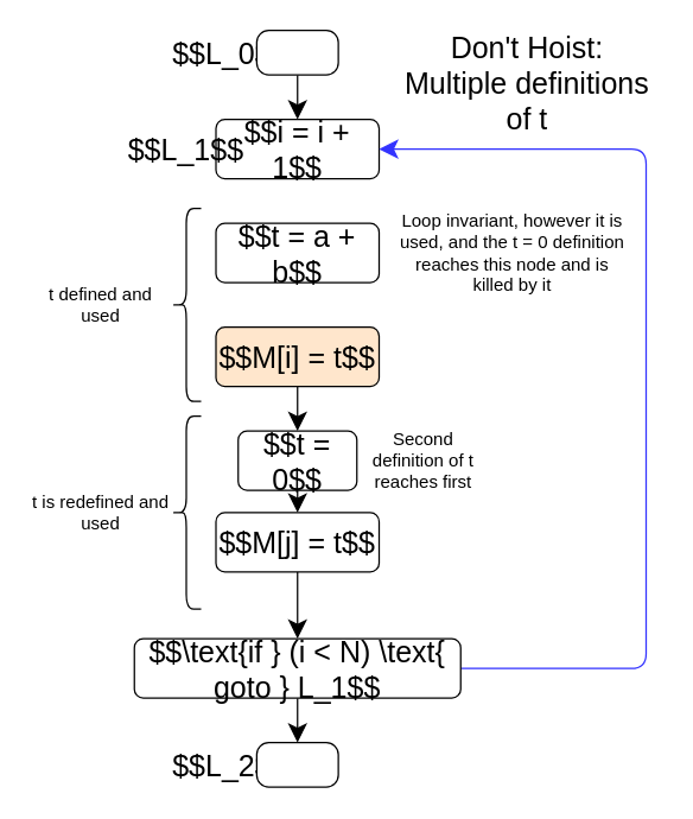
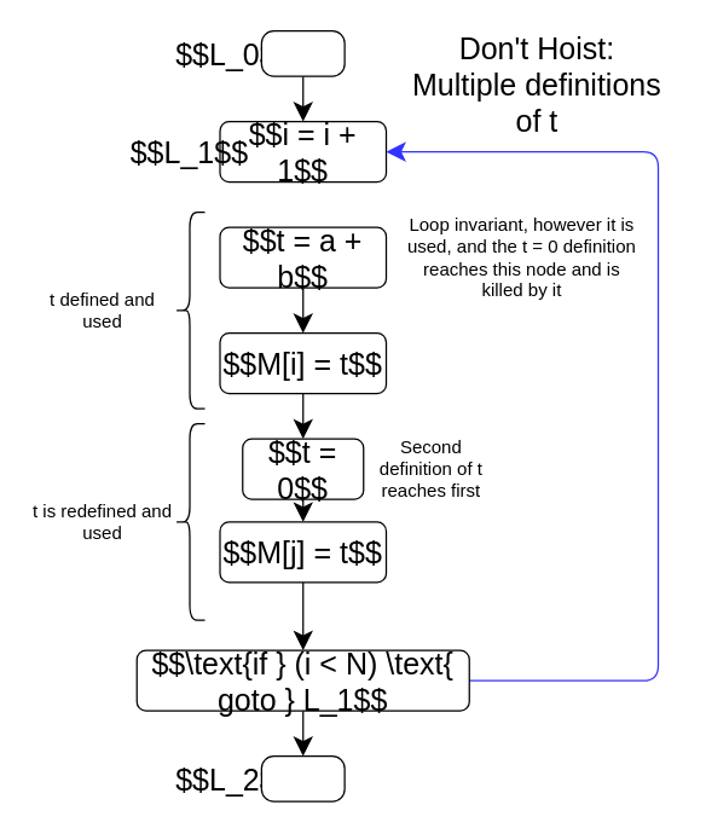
  <mxCell id="0" />
  <mxCell id="1" parent="0" />
  <mxCell id="2" value="$$i = i + 1$$" style="rounded=1;whiteSpace=wrap;html=1;fontSize=20;fillColor=#FFFFFF;" vertex="1" parent="1"><mxGeometry x="145" y="80" width="110" height="40" as="geometry" /></mxCell>
  <mxCell id="3" value="$$L_1$$" style="text;html=1;strokeColor=none;fillColor=none;align=center;verticalAlign=middle;whiteSpace=wrap;rounded=0;fontSize=20;" vertex="1" parent="1"><mxGeometry x="105" y="90" width="40" height="20" as="geometry" /></mxCell>
+ <mxCell id="4" style="edgeStyle=orthogonalEdgeStyle;rounded=0;orthogonalLoop=1;jettySize=auto;html=1;exitX=0.5;exitY=1;exitDx=0;exitDy=0;entryX=0.5;entryY=0;entryDx=0;entryDy=0;endSize=10;" edge="1" parent="1" source="5" target="7"><mxGeometry relative="1" as="geometry" /></mxCell>
  <mxCell id="5" value="$$t = a + b$$" style="rounded=1;whiteSpace=wrap;html=1;fontSize=20;fillColor=#ffffff;" vertex="1" parent="1"><mxGeometry x="145" y="150" width="110" height="40" as="geometry" /></mxCell>
  <mxCell id="6" style="edgeStyle=orthogonalEdgeStyle;rounded=0;orthogonalLoop=1;jettySize=auto;html=1;exitX=0.5;exitY=1;exitDx=0;exitDy=0;entryX=0.5;entryY=0;entryDx=0;entryDy=0;endSize=10;" edge="1" parent="1" source="7" target="9"><mxGeometry relative="1" as="geometry" /></mxCell>
- <mxCell id="7" value="$$M[i] = t$$" style="rounded=1;whiteSpace=wrap;html=1;fontSize=20;fillColor=#ffe6cc;" vertex="1" parent="1"><mxGeometry x="145" y="220" width="110" height="40" as="geometry" /></mxCell>
+ <mxCell id="7" value="$$M[i] = t$$" style="rounded=1;whiteSpace=wrap;html=1;fontSize=20;" vertex="1" parent="1"><mxGeometry x="145" y="220" width="110" height="40" as="geometry" /></mxCell>
  <mxCell id="8" style="edgeStyle=orthogonalEdgeStyle;rounded=0;orthogonalLoop=1;jettySize=auto;html=1;exitX=0.5;exitY=1;exitDx=0;exitDy=0;entryX=0.5;entryY=0;entryDx=0;entryDy=0;endSize=10;" edge="1" parent="1" source="9" target="11"><mxGeometry relative="1" as="geometry" /></mxCell>
  <mxCell id="9" value="$$t = 0$$" style="rounded=1;whiteSpace=wrap;html=1;fontSize=20;" vertex="1" parent="1"><mxGeometry x="160" y="290" width="80" height="40" as="geometry" /></mxCell>
  <mxCell id="10" style="edgeStyle=orthogonalEdgeStyle;rounded=0;orthogonalLoop=1;jettySize=auto;html=1;exitX=0.5;exitY=1;exitDx=0;exitDy=0;entryX=0.5;entryY=0;entryDx=0;entryDy=0;endSize=10;" edge="1" parent="1" source="11" target="14"><mxGeometry relative="1" as="geometry" /></mxCell>
  <mxCell id="11" value="$$M[j] = t$$" style="rounded=1;whiteSpace=wrap;html=1;fontSize=20;" vertex="1" parent="1"><mxGeometry x="145" y="345" width="110" height="40" as="geometry" /></mxCell>
  <mxCell id="12" style="edgeStyle=orthogonalEdgeStyle;rounded=1;orthogonalLoop=1;jettySize=auto;html=1;exitX=0.5;exitY=1;exitDx=0;exitDy=0;endSize=10;" edge="1" parent="1" source="14"><mxGeometry relative="1" as="geometry"><mxPoint x="200" y="500" as="targetPoint" /></mxGeometry></mxCell>
  <mxCell id="13" style="edgeStyle=orthogonalEdgeStyle;rounded=1;orthogonalLoop=1;jettySize=auto;html=1;exitX=1;exitY=0.5;exitDx=0;exitDy=0;entryX=1;entryY=0.5;entryDx=0;entryDy=0;endSize=10;strokeColor=#3333FF;" edge="1" parent="1" source="14" target="2"><mxGeometry relative="1" as="geometry"><Array as="points"><mxPoint x="435" y="450" /><mxPoint x="435" y="100" /></Array></mxGeometry></mxCell>
  <mxCell id="14" value="$$\text{if } (i &amp;lt; N) \text{ goto } L_1$$" style="rounded=1;whiteSpace=wrap;html=1;fontSize=20;" vertex="1" parent="1"><mxGeometry x="90" y="430" width="220" height="40" as="geometry" /></mxCell>
  <mxCell id="15" value="$$L_2$$" style="text;html=1;strokeColor=none;fillColor=none;align=center;verticalAlign=middle;whiteSpace=wrap;rounded=0;fontSize=20;" vertex="1" parent="1"><mxGeometry x="135" y="505" width="40" height="20" as="geometry" /></mxCell>
  <mxCell id="16" value="t is redefined and used" style="text;html=1;strokeColor=none;fillColor=none;align=center;verticalAlign=middle;whiteSpace=wrap;rounded=0;" vertex="1" parent="1"><mxGeometry x="20" y="325" width="95" height="40" as="geometry" /></mxCell>
  <mxCell id="17" value="" style="shape=curlyBracket;whiteSpace=wrap;html=1;rounded=1;strokeColor=#000000;fillColor=#FFFFFF;" vertex="1" parent="1"><mxGeometry x="115" y="280" width="20" height="130" as="geometry" /></mxCell>
  <mxCell id="18" value="Second definition of t reaches first" style="text;html=1;strokeColor=none;fillColor=none;align=center;verticalAlign=middle;whiteSpace=wrap;rounded=0;" vertex="1" parent="1"><mxGeometry x="240" y="300" width="90" height="20" as="geometry" /></mxCell>
  <mxCell id="19" value="" style="rounded=1;whiteSpace=wrap;html=1;strokeColor=#000000;fillColor=#FFFFFF;arcSize=27;" vertex="1" parent="1"><mxGeometry x="172.5" y="500" width="55" height="30" as="geometry" /></mxCell>
  <mxCell id="20" value="$$L_0$$" style="text;html=1;strokeColor=none;fillColor=none;align=center;verticalAlign=middle;whiteSpace=wrap;rounded=0;fontSize=20;" vertex="1" parent="1"><mxGeometry x="135" y="25" width="40" height="20" as="geometry" /></mxCell>
  <mxCell id="21" style="edgeStyle=orthogonalEdgeStyle;rounded=1;orthogonalLoop=1;jettySize=auto;html=1;exitX=0.5;exitY=1;exitDx=0;exitDy=0;entryX=0.5;entryY=0;entryDx=0;entryDy=0;endSize=10;" edge="1" parent="1" source="22" target="2"><mxGeometry relative="1" as="geometry" /></mxCell>
  <mxCell id="22" value="" style="rounded=1;whiteSpace=wrap;html=1;strokeColor=#000000;fillColor=#FFFFFF;arcSize=27;" vertex="1" parent="1"><mxGeometry x="172.5" y="20" width="55" height="30" as="geometry" /></mxCell>
  <mxCell id="23" value="Loop invariant, however it is used, and the t = 0 definition reaches this node and is killed by it" style="text;html=1;strokeColor=none;fillColor=none;align=center;verticalAlign=middle;whiteSpace=wrap;rounded=0;" vertex="1" parent="1"><mxGeometry x="265" y="140" width="160" height="60" as="geometry" /></mxCell>
  <mxCell id="24" value="" style="shape=curlyBracket;whiteSpace=wrap;html=1;rounded=1;strokeColor=#000000;fillColor=#FFFFFF;" vertex="1" parent="1"><mxGeometry x="115" y="140" width="20" height="130" as="geometry" /></mxCell>
  <mxCell id="25" value="t defined and used" style="text;html=1;strokeColor=none;fillColor=none;align=center;verticalAlign=middle;whiteSpace=wrap;rounded=0;" vertex="1" parent="1"><mxGeometry x="20" y="185" width="95" height="40" as="geometry" /></mxCell>
  <mxCell id="26" value="Don't Hoist:&lt;br style=&quot;font-size: 20px&quot;&gt;Multiple definitions of t" style="text;html=1;strokeColor=none;fillColor=none;align=center;verticalAlign=middle;whiteSpace=wrap;rounded=0;fontSize=20;" vertex="1" parent="1"><mxGeometry x="265" y="40" width="180" height="30" as="geometry" /></mxCell>
